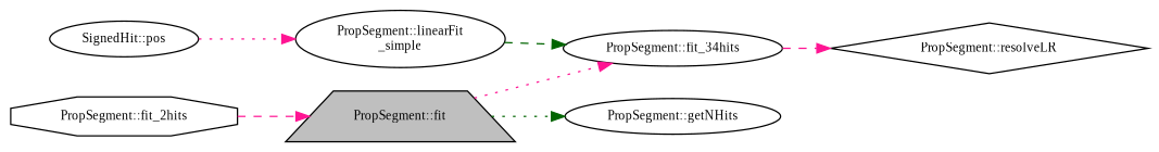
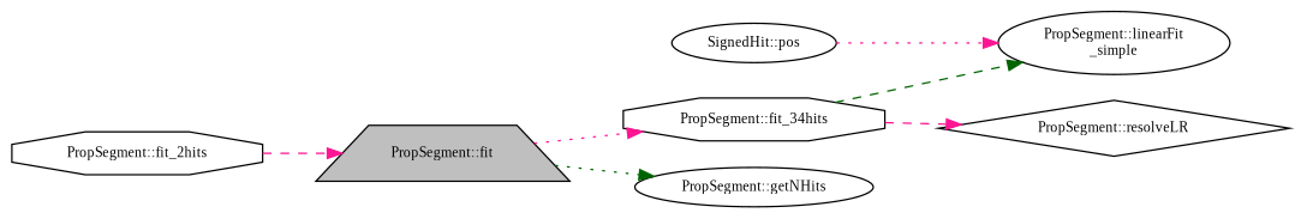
  digraph {
    fontname="Liberation Serif"
    rankdir=LR
    node [color=black fontname="Liberation Serif" fontsize=10 shape=ellipse]
    edge [color=deeppink fontname="Liberation Serif" fontsize=10 labelfontname=FreeSans labelfontsize=10 style=dotted]
    n1 [fillcolor=grey75 fontcolor=black height=0.2 label="PropSegment::fit" shape=trapezium style=filled width=0.4]
-   n2 [height=0.2 label="PropSegment::fit_34hits" width=0.4]
+   n2 [height=0.2 label="PropSegment::fit_34hits" shape=octagon width=0.4]
    n3 [height=0.2 label="PropSegment::getNHits" width=0.4]
    n4 [height=0.2 label="PropSegment::fit_2hits" shape=octagon width=0.4]
    n5 [height=0.2 label="PropSegment::resolveLR" shape=diamond width=0.4]
    n6 [height=0.2 label="PropSegment::linearFit\l_simple" width=0.4]
    n7 [height=0.2 label="SignedHit::pos" width=0.4]
    n1 -> n2
    n1 -> n3 [color=darkgreen]
    n2 -> n5 [style=dashed]
-   n6 -> n2 [color=darkgreen style=dashed]
+   n2 -> n6 [color=darkgreen style=dashed]
    n4 -> n1 [style=dashed]
    n7 -> n6
  }
